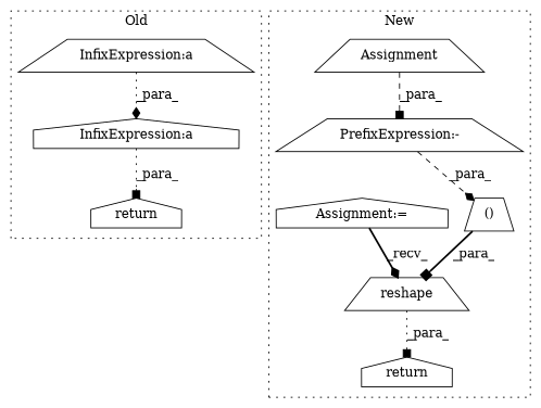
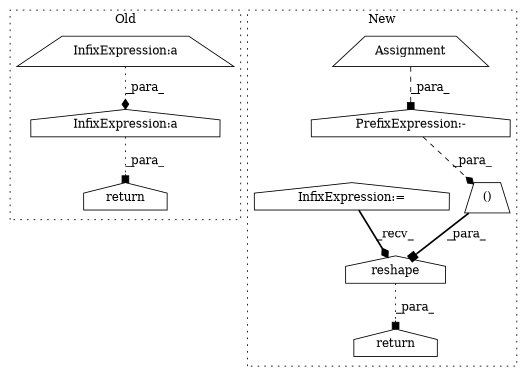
  digraph {
    node [a=41 l=1 s=1847 shape=house]
    edge [arrowhead=box style=dotted]
    n1 [l=7 label=return s=1399]
    n2 [a=27 l=3 label="InfixExpression:a" s=1412 shape=trapezium]
    n3 [a=27 l=3 label="InfixExpression:a" s=1417]
-   n4 [a=32 l="13,2" label=reshape s="1834,1863" shape=trapezium]
+   n4 [a=32 l="13,2" label=reshape s="1834,1863"]
    n5 [l=7 label=return s=1784]
-   n6 [a=38 label="PrefixExpression:-" shape=trapezium]
+   n6 [a=38 label="PrefixExpression:-"]
    n7 [a=34 label=Assignment s=1848 shape=trapezium]
-   n8 [a=7 label="Assignment:=" s=1753]
+   n8 [a=7 label="InfixExpression:=" s=1753]
    n9 [a=106 l=16 label="()" shape=trapezium]
    subgraph cluster_1 {
      label=Old
      style=dotted
      n1
      n2
      n3
    }
    subgraph cluster_2 {
      label=New
      style=dotted
      n4
      n5
      n6
      n7
      n8
      n9
    }
    n2 -> n3 [arrowhead=diamond label=_para_]
    n3 -> n1 [label=_para_]
    n4 -> n5 [label=_para_]
    n6 -> n9 [arrowhead=diamond label=_para_ style=dashed]
    n7 -> n6 [label=_para_ style=dashed]
    n8 -> n4 [arrowhead=diamond label=_recv_ style=bold]
    n9 -> n4 [label=_para_ style=bold]
  }
